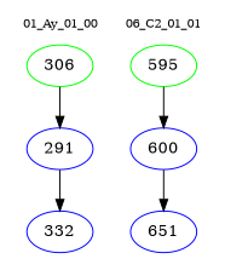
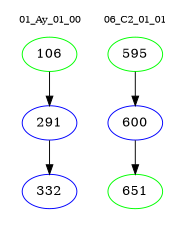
  digraph {
    node [color=blue]
    edge [color=black]
-   n1 [color=green label=306]
+   n1 [color=green label=106]
    n2 [label=291]
    n3 [label=332]
    n4 [color=green label=595]
    n5 [label=600]
-   n6 [label=651]
+   n6 [color=green label=651]
    subgraph cluster_1 {
      color=white
      fontsize=10
      label="01_Ay_01_00"
      n1
      n2
      n3
    }
    subgraph cluster_2 {
      color=white
      fontsize=10
      label="06_C2_01_01"
      n4
      n5
      n6
    }
    n1 -> n2
    n2 -> n3
    n4 -> n5
    n5 -> n6
  }
